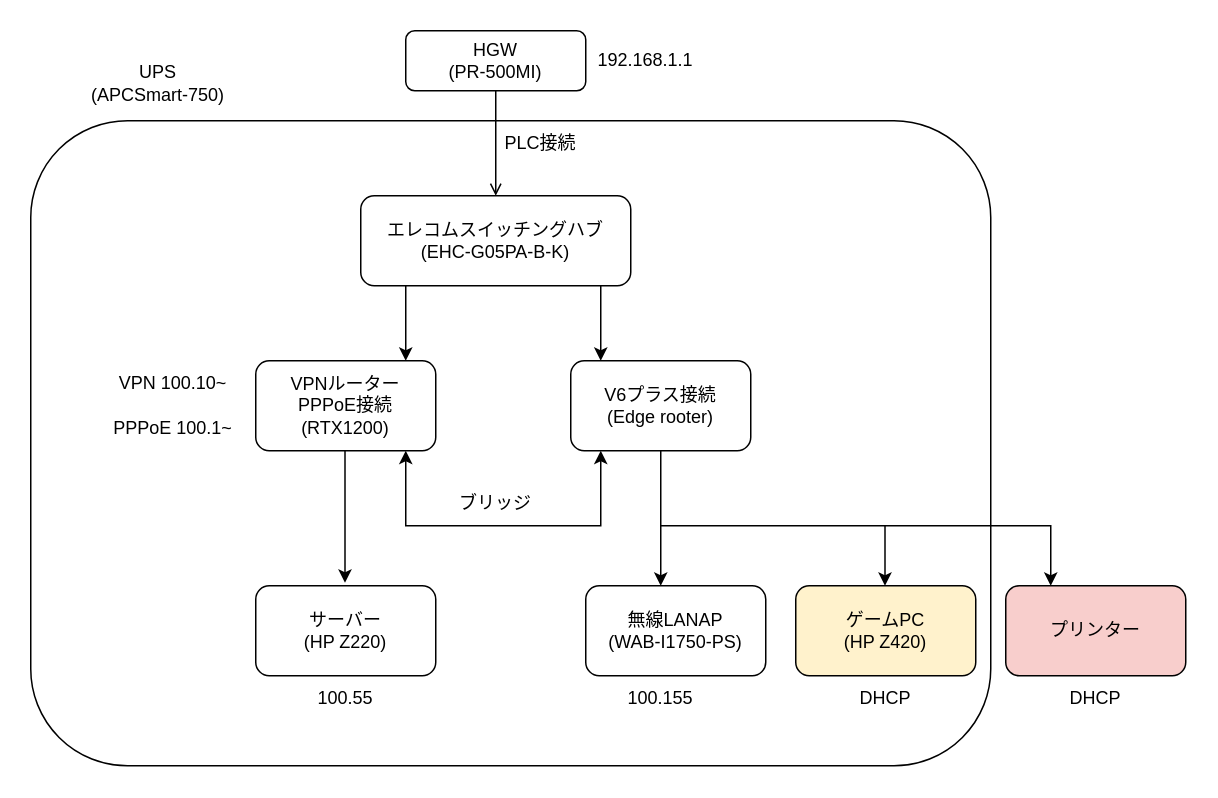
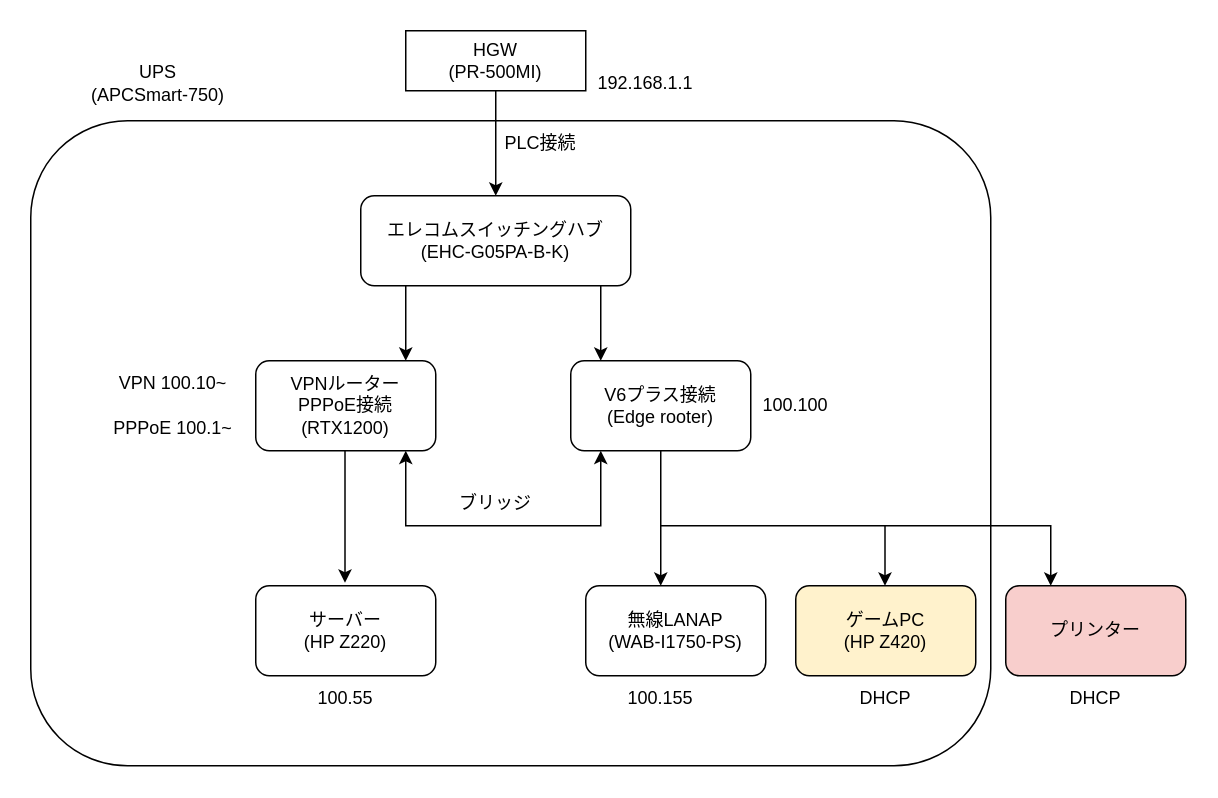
  <mxCell id="0" />
  <mxCell id="1" parent="0" />
- <mxCell id="2" value="" style="edgeStyle=orthogonalEdgeStyle;rounded=0;orthogonalLoop=1;jettySize=auto;html=1;endArrow=open;" parent="1" source="3" target="4" edge="1"><mxGeometry relative="1" as="geometry" /></mxCell>
- <mxCell id="3" value="HGW&lt;br&gt;(PR-500MI)" style="rounded=1;whiteSpace=wrap;html=1;fontSize=12;glass=0;strokeWidth=1;shadow=0;" parent="1" vertex="1"><mxGeometry x="270" y="20" width="120" height="40" as="geometry" /></mxCell>
+ <mxCell id="2" value="" style="edgeStyle=orthogonalEdgeStyle;rounded=0;orthogonalLoop=1;jettySize=auto;html=1;" parent="1" source="3" target="4" edge="1"><mxGeometry relative="1" as="geometry" /></mxCell>
+ <mxCell id="3" value="HGW&lt;br&gt;(PR-500MI)" style="whiteSpace=wrap;html=1;fontSize=12;glass=0;strokeWidth=1;shadow=0;rounded=0;" parent="1" vertex="1"><mxGeometry x="270" y="20" width="120" height="40" as="geometry" /></mxCell>
  <mxCell id="4" value="エレコムスイッチングハブ&lt;br&gt;(EHC-G05PA-B-K)" style="rounded=1;whiteSpace=wrap;html=1;" parent="1" vertex="1"><mxGeometry x="240" y="130" width="180" height="60" as="geometry" /></mxCell>
- <mxCell id="5" value="192.168.1.1" style="text;html=1;strokeColor=none;fillColor=none;align=center;verticalAlign=middle;whiteSpace=wrap;rounded=0;" parent="1" vertex="1"><mxGeometry x="400" y="25" width="60" height="30" as="geometry" /></mxCell>
+ <mxCell id="5" value="192.168.1.1" style="text;html=1;strokeColor=none;fillColor=none;align=center;verticalAlign=middle;whiteSpace=wrap;rounded=0;" parent="1" vertex="1"><mxGeometry x="400" y="40" width="60" height="30" as="geometry" /></mxCell>
  <mxCell id="6" value="VPNルーター&lt;br&gt;PPPoE接続&lt;br&gt;(RTX1200)" style="rounded=1;whiteSpace=wrap;html=1;" parent="1" vertex="1"><mxGeometry x="170" y="240" width="120" height="60" as="geometry" /></mxCell>
  <mxCell id="7" value="V6プラス接続&lt;br&gt;(Edge rooter)" style="rounded=1;whiteSpace=wrap;html=1;" parent="1" vertex="1"><mxGeometry x="380" y="240" width="120" height="60" as="geometry" /></mxCell>
  <mxCell id="8" value="" style="endArrow=classic;html=1;rounded=0;" parent="1" edge="1"><mxGeometry width="50" height="50" relative="1" as="geometry"><mxPoint x="400" y="190" as="sourcePoint" /><mxPoint x="400" y="240" as="targetPoint" /></mxGeometry></mxCell>
  <mxCell id="9" value="" style="endArrow=classic;html=1;rounded=0;" parent="1" edge="1"><mxGeometry width="50" height="50" relative="1" as="geometry"><mxPoint x="270" y="190" as="sourcePoint" /><mxPoint x="270" y="240" as="targetPoint" /></mxGeometry></mxCell>
  <mxCell id="10" value="" style="endArrow=classic;startArrow=classic;html=1;rounded=0;" parent="1" edge="1"><mxGeometry width="50" height="50" relative="1" as="geometry"><mxPoint x="270" y="300" as="sourcePoint" /><mxPoint x="400" y="300" as="targetPoint" /><Array as="points"><mxPoint x="270" y="350" /><mxPoint x="330" y="350" /><mxPoint x="400" y="350" /></Array></mxGeometry></mxCell>
  <mxCell id="11" value="無線LANAP&lt;br&gt;(WAB-I1750-PS)" style="rounded=1;whiteSpace=wrap;html=1;" parent="1" vertex="1"><mxGeometry x="390" y="390" width="120" height="60" as="geometry" /></mxCell>
  <mxCell id="12" value="ゲームPC&lt;br&gt;(HP Z420)" style="rounded=1;whiteSpace=wrap;html=1;fillColor=#fff2cc;" parent="1" vertex="1"><mxGeometry x="530" y="390" width="120" height="60" as="geometry" /></mxCell>
  <mxCell id="13" value="プリンター" style="rounded=1;whiteSpace=wrap;html=1;fillColor=#f8cecc;" parent="1" vertex="1"><mxGeometry x="670" y="390" width="120" height="60" as="geometry" /></mxCell>
  <mxCell id="14" value="サーバー&lt;br&gt;(HP Z220)" style="rounded=1;whiteSpace=wrap;html=1;" parent="1" vertex="1"><mxGeometry x="170" y="390" width="120" height="60" as="geometry" /></mxCell>
  <mxCell id="15" value="" style="endArrow=classic;html=1;rounded=0;exitX=0.5;exitY=1;exitDx=0;exitDy=0;" parent="1" source="7" edge="1"><mxGeometry width="50" height="50" relative="1" as="geometry"><mxPoint x="420" y="320" as="sourcePoint" /><mxPoint x="440" y="390" as="targetPoint" /><Array as="points" /></mxGeometry></mxCell>
  <mxCell id="16" value="" style="endArrow=classic;html=1;rounded=0;entryX=0.413;entryY=-0.033;entryDx=0;entryDy=0;entryPerimeter=0;" parent="1" edge="1"><mxGeometry width="50" height="50" relative="1" as="geometry"><mxPoint x="589.5" y="350" as="sourcePoint" /><mxPoint x="589.5" y="390" as="targetPoint" /><Array as="points" /></mxGeometry></mxCell>
  <mxCell id="17" value="" style="endArrow=classic;html=1;rounded=0;" parent="1" edge="1"><mxGeometry width="50" height="50" relative="1" as="geometry"><mxPoint x="440" y="350" as="sourcePoint" /><mxPoint x="700" y="390" as="targetPoint" /><Array as="points"><mxPoint x="700" y="350" /></Array></mxGeometry></mxCell>
  <mxCell id="18" value="" style="endArrow=classic;html=1;rounded=0;entryX=0.413;entryY=-0.033;entryDx=0;entryDy=0;exitX=0.5;exitY=1;exitDx=0;exitDy=0;entryPerimeter=0;" parent="1" edge="1"><mxGeometry width="50" height="50" relative="1" as="geometry"><mxPoint x="229.5" y="300" as="sourcePoint" /><mxPoint x="229.5" y="388" as="targetPoint" /><Array as="points" /></mxGeometry></mxCell>
  <mxCell id="19" value="DHCP" style="text;html=1;strokeColor=none;fillColor=none;align=center;verticalAlign=middle;whiteSpace=wrap;rounded=0;" parent="1" vertex="1"><mxGeometry x="700" y="450" width="60" height="30" as="geometry" /></mxCell>
  <mxCell id="20" value="PPPoE 100.1~" style="text;html=1;strokeColor=none;fillColor=none;align=center;verticalAlign=middle;whiteSpace=wrap;rounded=0;" parent="1" vertex="1"><mxGeometry x="60" y="270" width="110" height="30" as="geometry" /></mxCell>
  <mxCell id="21" value="100.155" style="text;html=1;strokeColor=none;fillColor=none;align=center;verticalAlign=middle;whiteSpace=wrap;rounded=0;" parent="1" vertex="1"><mxGeometry x="410" y="450" width="60" height="30" as="geometry" /></mxCell>
  <mxCell id="22" value="VPN 100.10~" style="text;html=1;strokeColor=none;fillColor=none;align=center;verticalAlign=middle;whiteSpace=wrap;rounded=0;" parent="1" vertex="1"><mxGeometry x="60" y="240" width="110" height="30" as="geometry" /></mxCell>
  <mxCell id="23" value="100.55" style="text;html=1;strokeColor=none;fillColor=none;align=center;verticalAlign=middle;whiteSpace=wrap;rounded=0;" parent="1" vertex="1"><mxGeometry x="200" y="450" width="60" height="30" as="geometry" /></mxCell>
+ <mxCell id="24" value="100.100" style="text;html=1;strokeColor=none;fillColor=none;align=center;verticalAlign=middle;whiteSpace=wrap;rounded=0;" parent="1" vertex="1"><mxGeometry x="500" y="255" width="60" height="30" as="geometry" /></mxCell>
  <mxCell id="25" value="DHCP" style="text;html=1;strokeColor=none;fillColor=none;align=center;verticalAlign=middle;whiteSpace=wrap;rounded=0;" parent="1" vertex="1"><mxGeometry x="560" y="450" width="60" height="30" as="geometry" /></mxCell>
  <mxCell id="26" value="PLC接続" style="text;html=1;strokeColor=none;fillColor=none;align=center;verticalAlign=middle;whiteSpace=wrap;rounded=0;" parent="1" vertex="1"><mxGeometry x="330" y="80" width="60" height="30" as="geometry" /></mxCell>
  <mxCell id="27" value="ブリッジ" style="text;html=1;strokeColor=none;fillColor=none;align=center;verticalAlign=middle;whiteSpace=wrap;rounded=0;" parent="1" vertex="1"><mxGeometry x="300" y="320" width="60" height="30" as="geometry" /></mxCell>
  <mxCell id="28" value="" style="rounded=1;whiteSpace=wrap;html=1;fillColor=none;" parent="1" vertex="1"><mxGeometry x="20" y="80" width="640" height="430" as="geometry" /></mxCell>
  <mxCell id="29" value="UPS&lt;br&gt;(APCSmart-750)" style="text;html=1;strokeColor=none;fillColor=none;align=center;verticalAlign=middle;whiteSpace=wrap;rounded=0;" parent="1" vertex="1"><mxGeometry x="30" y="40" width="150" height="30" as="geometry" /></mxCell>
